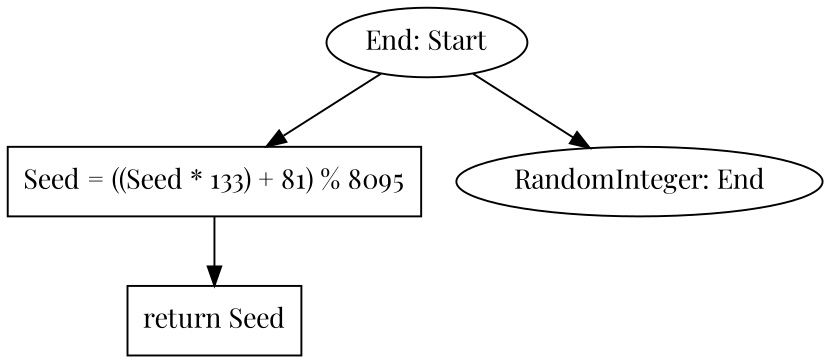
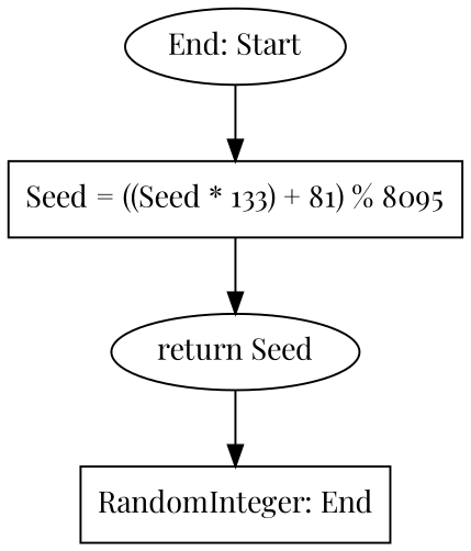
  digraph {
    fontname="Playfair Display"
    rankdir=TB
    node [fontname="Playfair Display" shape=ellipse]
    edge [fontname="Playfair Display"]
    n1 [label="End: Start"]
    n2 [label="Seed = ((Seed * 133) + 81) % 8095" shape=box]
-   n3 [label="return Seed" shape=box]
-   n4 [label="RandomInteger: End"]
+   n3 [label="return Seed"]
+   n4 [label="RandomInteger: End" shape=box]
    n1 -> n2
    n2 -> n3
-   n1 -> n4
+   n3 -> n4
  }
